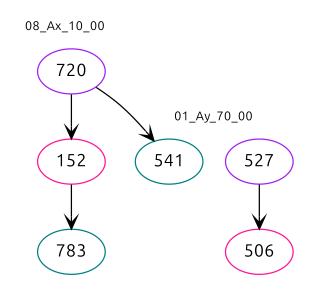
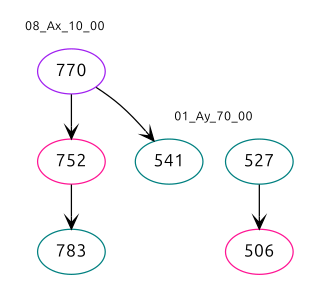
  digraph {
    fontname=Ubuntu
    node [color=purple fontname=Ubuntu]
    edge [arrowhead=vee color=black fontname=Ubuntu]
-   n1 [label=720]
-   n2 [color=deeppink label=152]
+   n1 [label=770]
+   n2 [color=deeppink label=752]
    n3 [color=teal label=783]
-   n4 [label=527]
+   n4 [color=teal label=527]
    n5 [color=deeppink label=506]
    n6 [color=teal label=541]
    subgraph cluster_1 {
      color=white
      fontsize=10
      label="08_Ax_10_00"
      n1
      n2
      n3
    }
    subgraph cluster_2 {
      color=white
      fontsize=10
      label="01_Ay_70_00"
      n4
      n5
      n6
    }
    n1 -> n2
    n1 -> n6
    n2 -> n3
    n4 -> n5
  }
